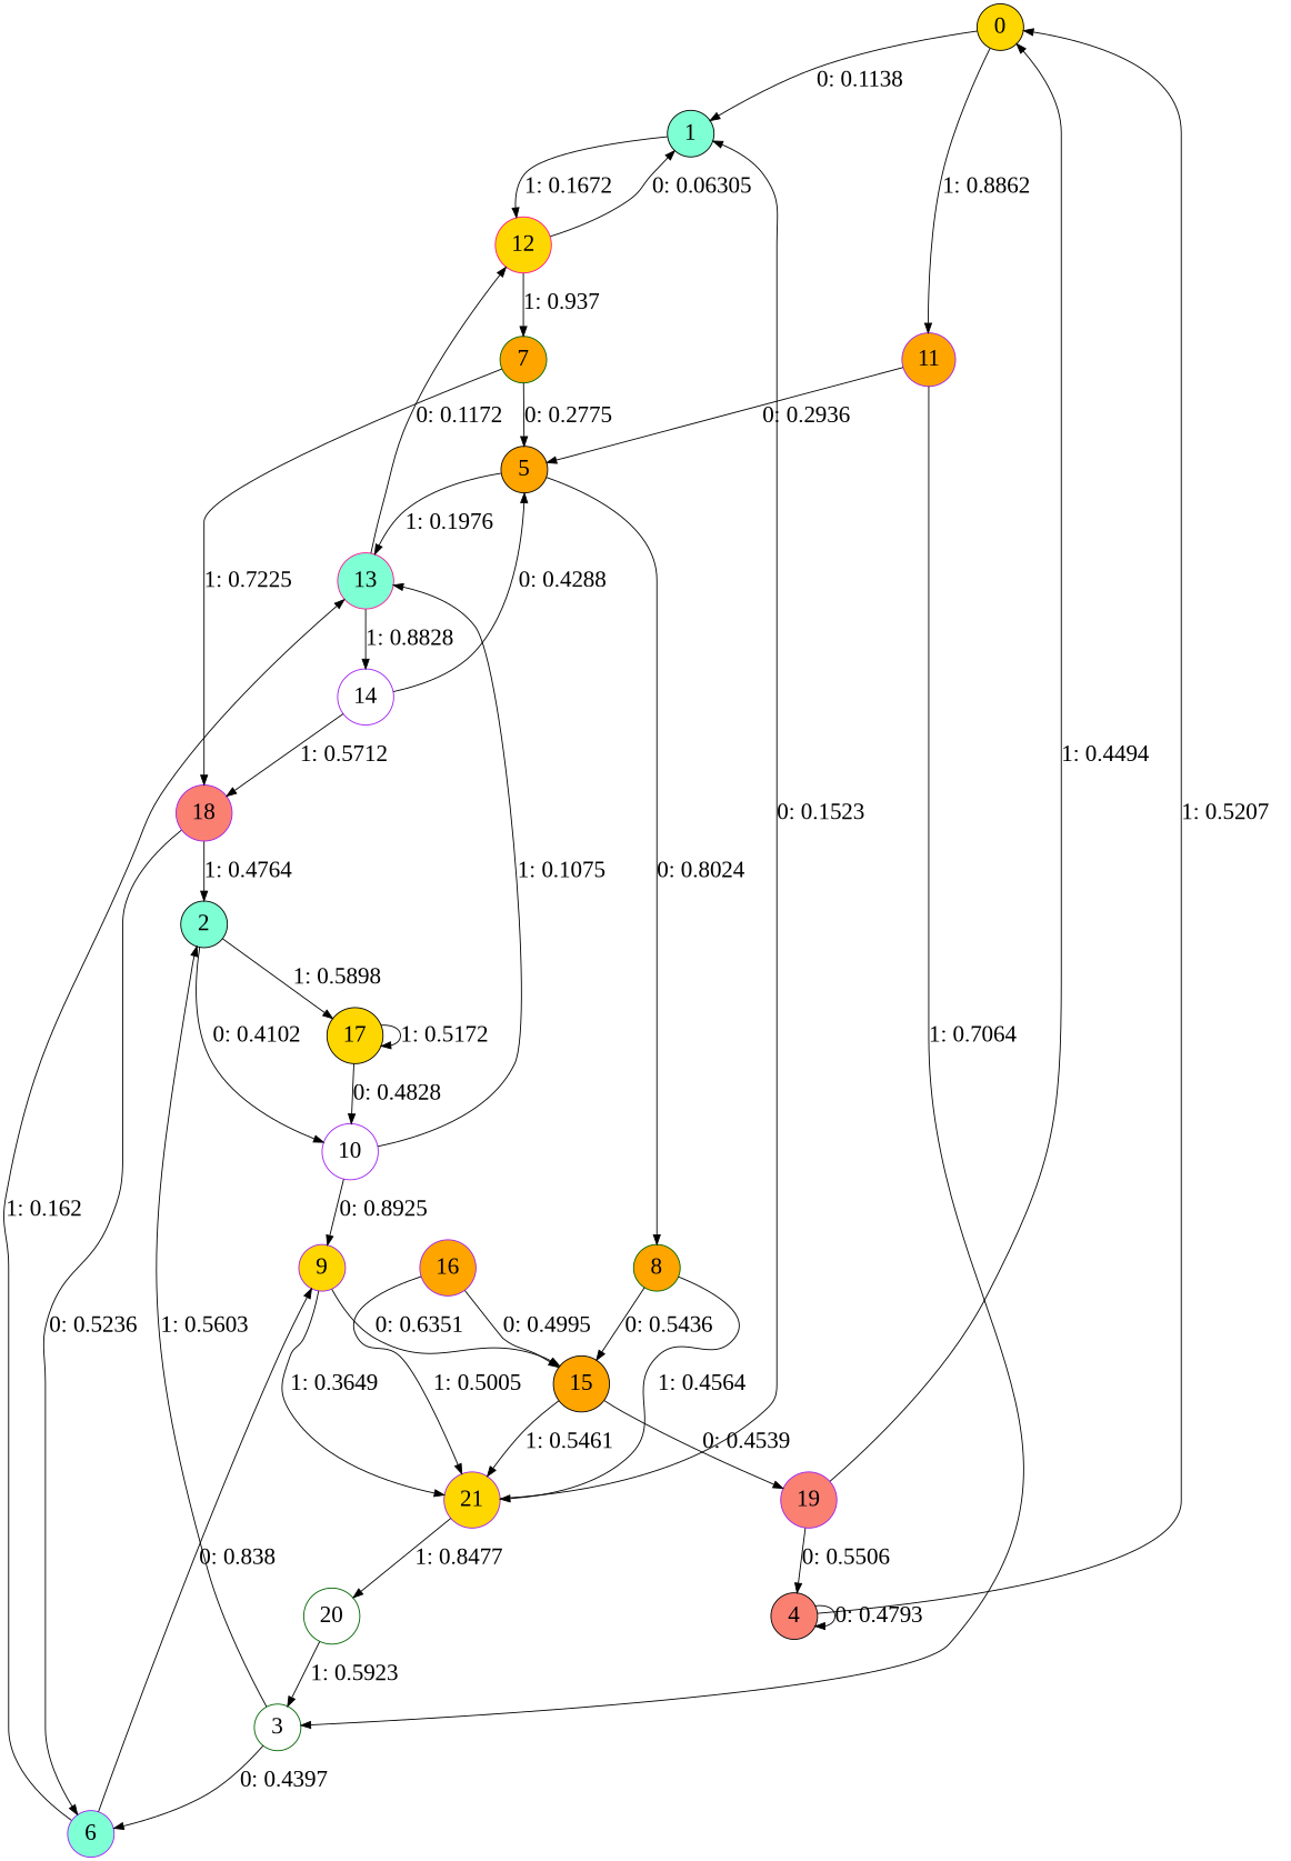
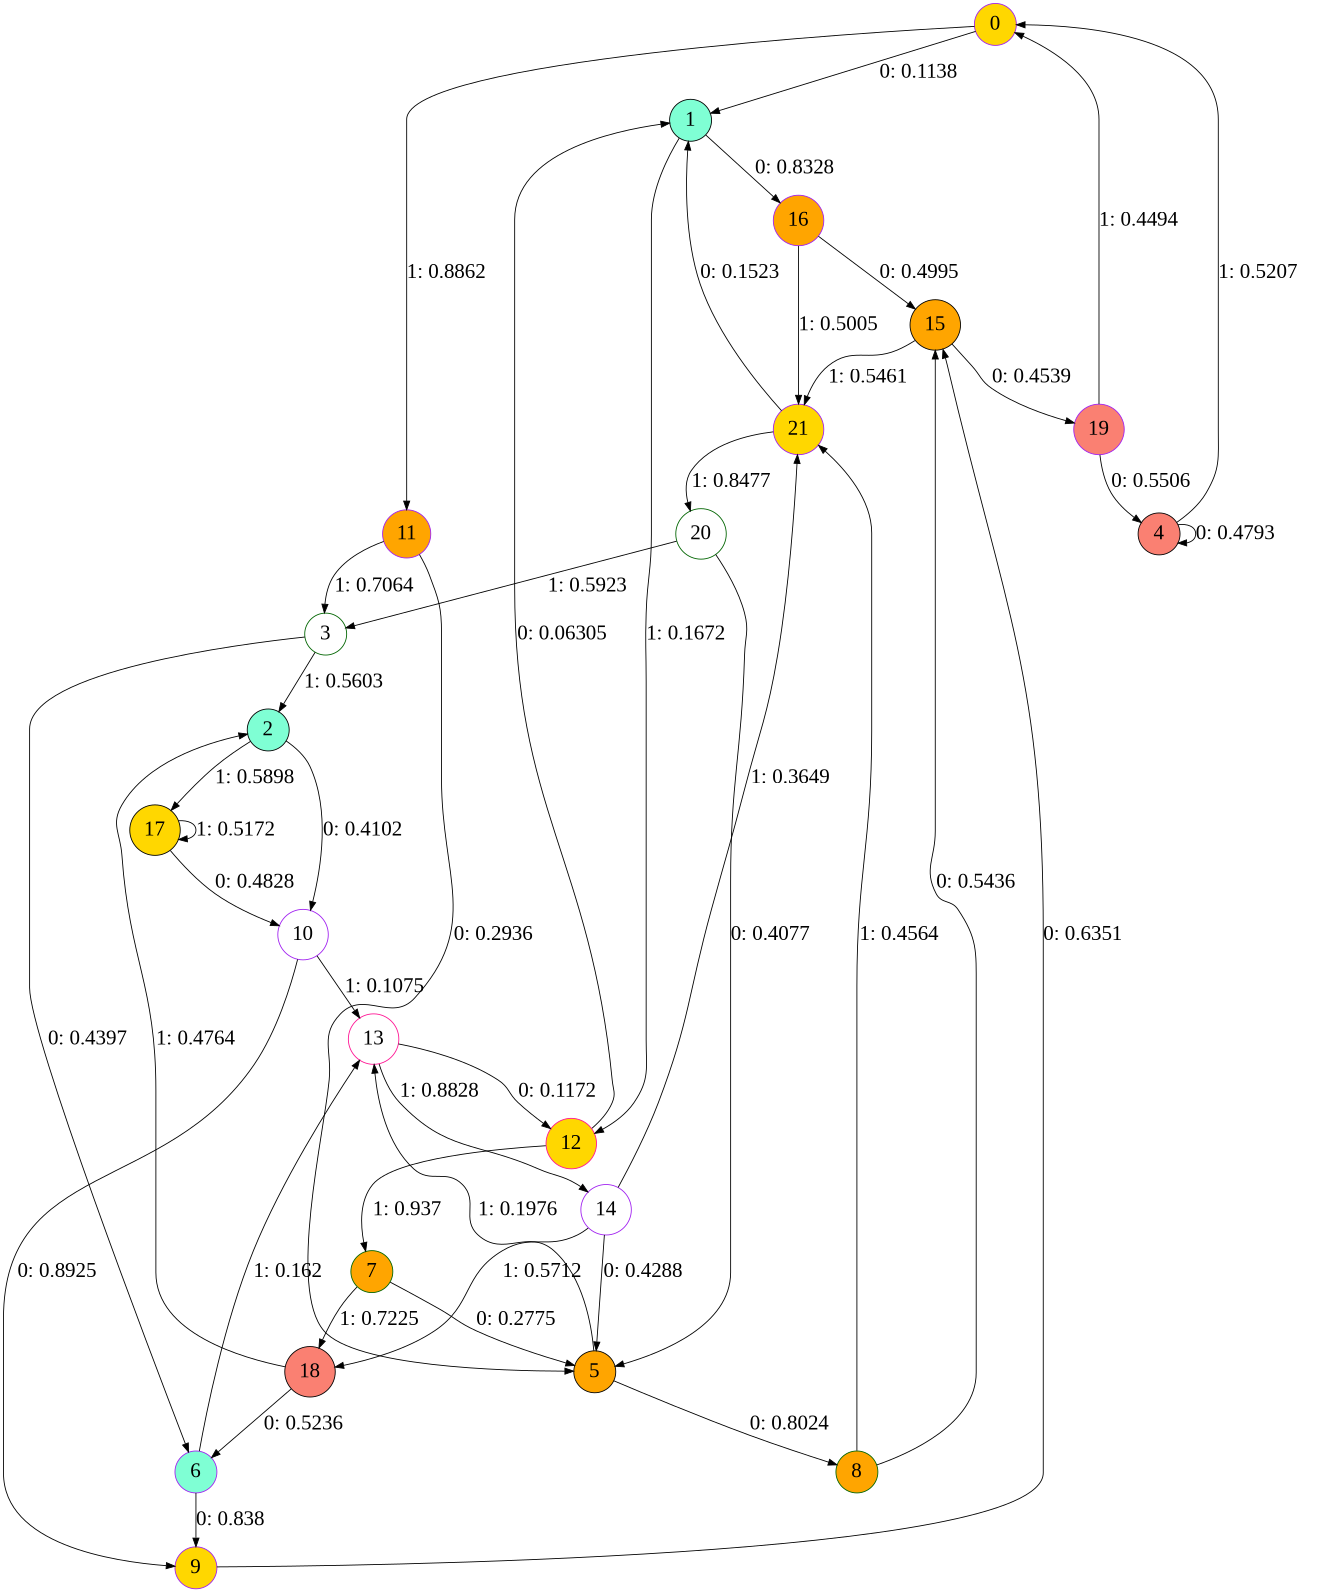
  digraph {
    fontname="Liberation Serif"
    node [color=black fillcolor=orange fontname="Liberation Serif" fontsize=24 shape=circle style=filled]
    edge [fontname="Liberation Serif" fontsize=24]
-   0 [fillcolor=gold]
+   0 [color=purple fillcolor=gold]
    1 [fillcolor=aquamarine]
    11 [color=purple]
    16 [color=purple]
    12 [color=deeppink fillcolor=gold]
    3 [color=darkgreen fillcolor=white]
    5
    15
    21 [color=purple fillcolor=gold]
    7 [color=darkgreen]
    2 [fillcolor=aquamarine]
    6 [color=purple fillcolor=aquamarine]
-   13 [color=deeppink fillcolor=aquamarine]
+   13 [color=deeppink fillcolor=white]
    8 [color=darkgreen]
    19 [color=purple fillcolor=salmon]
    20 [color=darkgreen fillcolor=white]
-   18 [color=purple fillcolor=salmon]
+   18 [fillcolor=salmon]
    10 [color=purple fillcolor=white]
    17 [fillcolor=gold]
    9 [color=purple fillcolor=gold]
    14 [color=purple fillcolor=white]
    4 [fillcolor=salmon]
    0 -> 1 [label="0: 0.1138   "]
    0 -> 11 [label="1: 0.8862   "]
+   1 -> 16 [label="0: 0.8328   "]
    1 -> 12 [label="1: 0.1672   "]
    11 -> 3 [label="1: 0.7064   "]
    11 -> 5 [label="0: 0.2936   "]
    16 -> 15 [label="0: 0.4995   "]
    16 -> 21 [label="1: 0.5005   "]
    12 -> 1 [label="0: 0.06305  "]
    12 -> 7 [label="1: 0.937    "]
    3 -> 2 [label="1: 0.5603   "]
    3 -> 6 [label="0: 0.4397   "]
    5 -> 13 [label="1: 0.1976   "]
    5 -> 8 [label="0: 0.8024   "]
    15 -> 21 [label="1: 0.5461   "]
    15 -> 19 [label="0: 0.4539   "]
    21 -> 1 [label="0: 0.1523   "]
    21 -> 20 [label="1: 0.8477   "]
    7 -> 5 [label="0: 0.2775   "]
    7 -> 18 [label="1: 0.7225   "]
    2 -> 10 [label="0: 0.4102   "]
    2 -> 17 [label="1: 0.5898   "]
    6 -> 13 [label="1: 0.162    "]
    6 -> 9 [label="0: 0.838    "]
    13 -> 12 [label="0: 0.1172   "]
    13 -> 14 [label="1: 0.8828   "]
    8 -> 15 [label="0: 0.5436   "]
    8 -> 21 [label="1: 0.4564   "]
    19 -> 0 [label="1: 0.4494   "]
    19 -> 4 [label="0: 0.5506   "]
    20 -> 3 [label="1: 0.5923   "]
+   20 -> 5 [label="0: 0.4077   "]
    18 -> 2 [label="1: 0.4764   "]
    18 -> 6 [label="0: 0.5236   "]
    10 -> 13 [label="1: 0.1075   "]
    10 -> 9 [label="0: 0.8925   "]
    17 -> 10 [label="0: 0.4828   "]
    17 -> 17 [label="1: 0.5172   "]
    9 -> 15 [label="0: 0.6351   "]
-   9 -> 21 [label="1: 0.3649   "]
+   14 -> 21 [label="1: 0.3649   "]
    14 -> 5 [label="0: 0.4288   "]
    14 -> 18 [label="1: 0.5712   "]
    4 -> 0 [label="1: 0.5207   "]
    4 -> 4 [label="0: 0.4793   "]
  }
